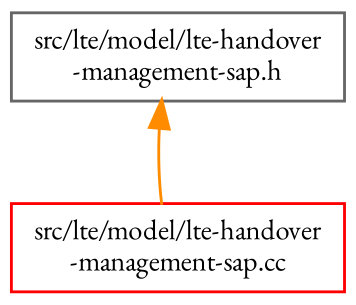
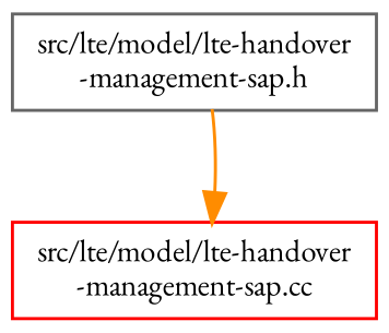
  digraph {
    fontname="EB Garamond"
    node [fillcolor=white fontname="EB Garamond" fontsize=10 shape=record style=filled]
    n1 [color=gray40 fontcolor=black height=0.2 label="src/lte/model/lte-handover\l-management-sap.h" width=0.4]
    n2 [color=red height=0.2 label="src/lte/model/lte-handover\l-management-sap.cc" width=0.4]
-   n1 -> n2 [color=darkorange dir=back fontname="EB Garamond" fontsize=10 labelfontname=Helvetica labelfontsize=10 style=solid]
+   n2 -> n1 [color=darkorange dir=back fontname="EB Garamond" fontsize=10 labelfontname=Helvetica labelfontsize=10 style=solid]
  }
